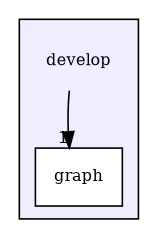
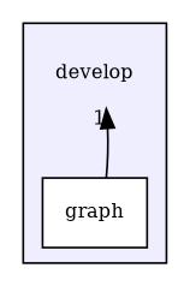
  digraph {
    compound=true
    fontname="DejaVu Serif"
    node [fontname="DejaVu Serif" fontsize=10]
    n1 [label=develop shape=plaintext]
    n2 [color=black fillcolor=white label="graph" shape=box style=filled]
    subgraph cluster_1 {
      bgcolor="#eeeeff"
      pencolor=black
      n1
      n2
    }
-   n1 -> n2 [headlabel=1 labeldistance=1.5 labelfontname=Helvetica labelfontsize=10 fontname="DejaVu Serif"]
+   n2 -> n1 [headlabel=1 labeldistance=1.5 labelfontname=Helvetica labelfontsize=10 fontname="DejaVu Serif"]
  }
